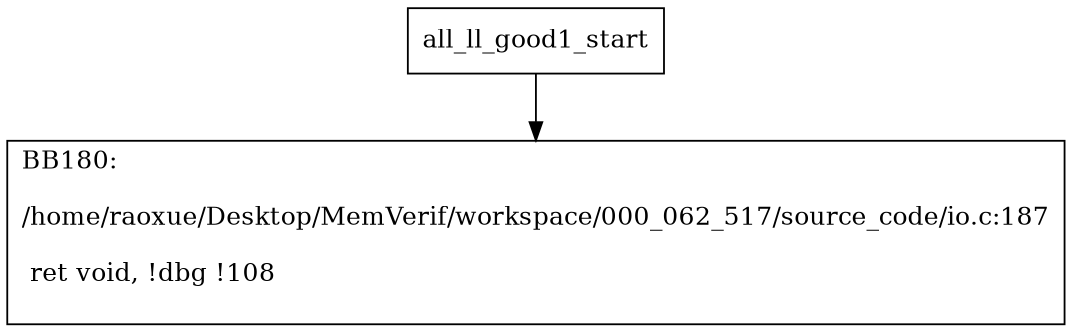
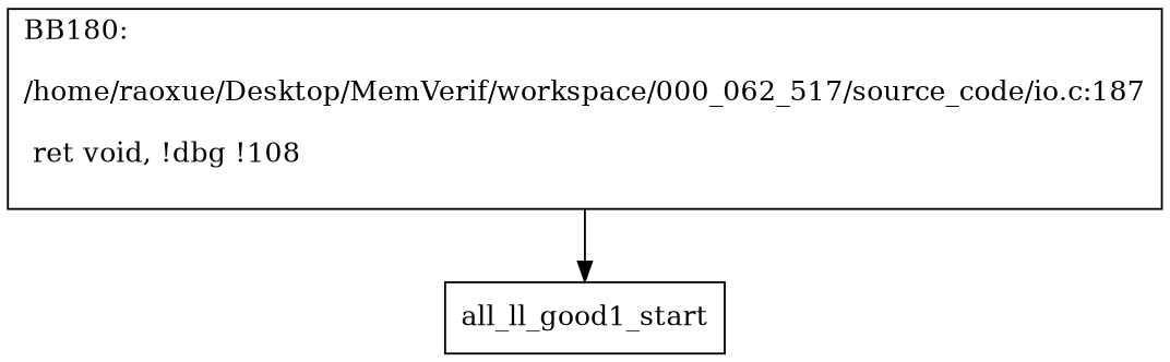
  digraph {
    node [shape=record]
    n1 [label="{all_ll_good1_start}"]
    n2 [label="{BB180:\l\l/home/raoxue/Desktop/MemVerif/workspace/000_062_517/source_code/io.c:187\l\n  ret void, !dbg !108\l\n}"]
-   n1 -> n2
+   n2 -> n1
  }
